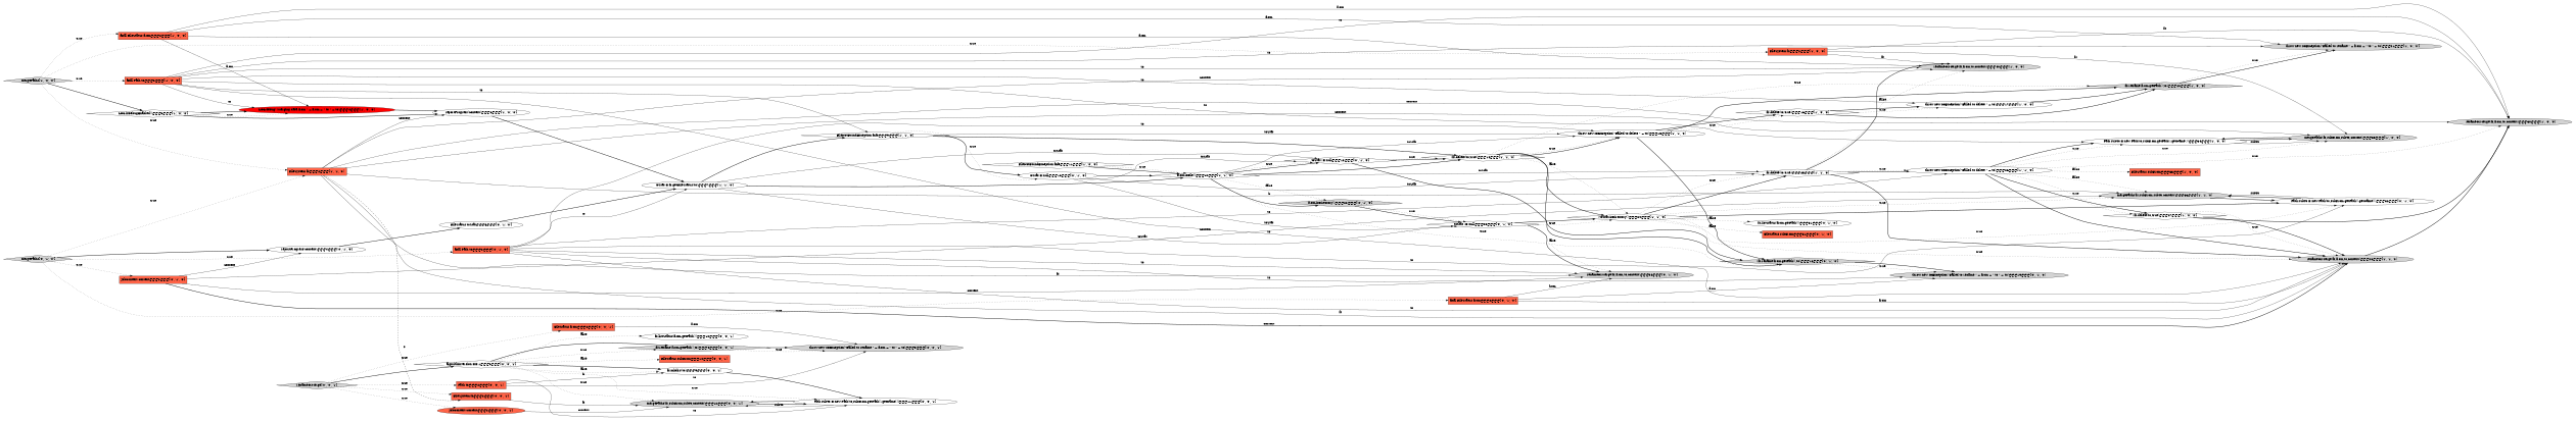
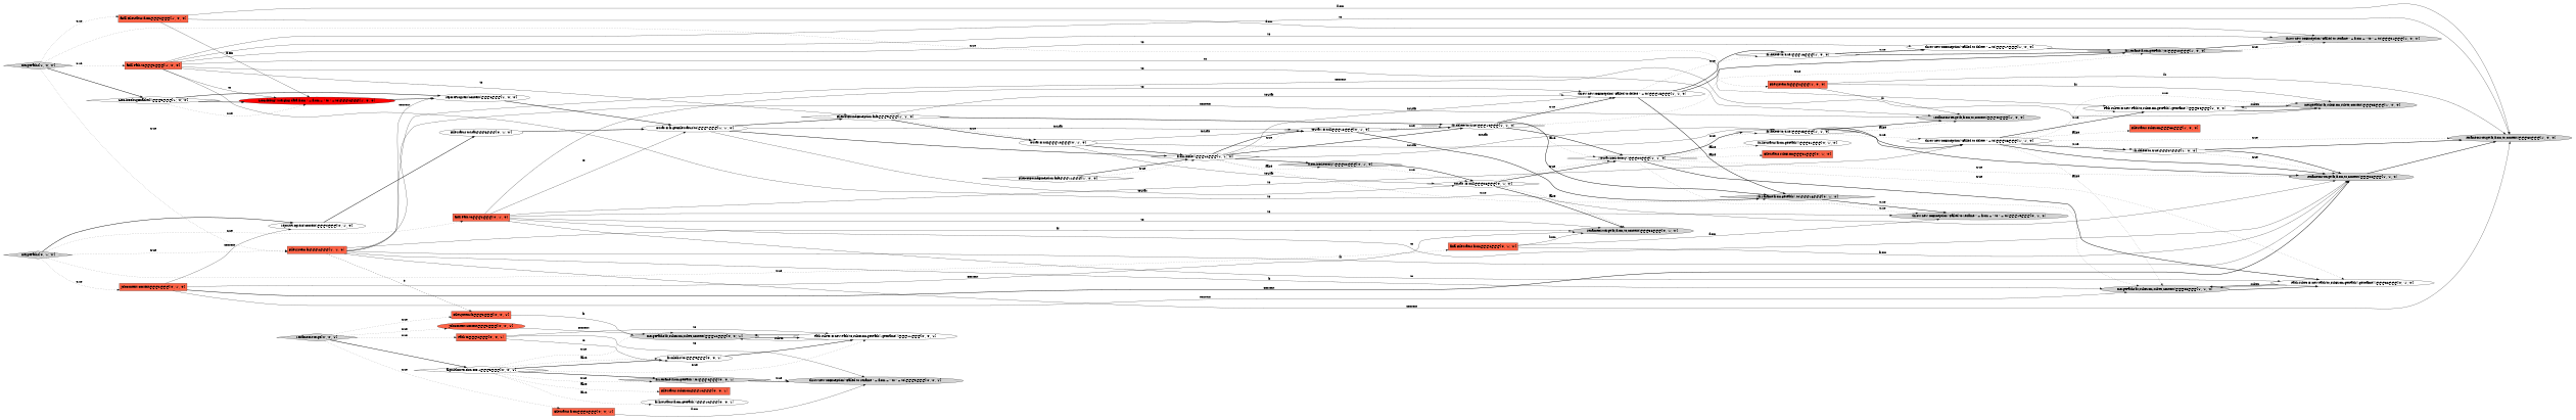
  digraph {
    rankdir=LR
    node [fillcolor=white shape=ellipse style=filled]
    edge [style=bold]
    n1 [label="reportProgress(context)@@@6@@@['1', '0', '0']"]
    n2 [label="toStat = fs.getFileStatus(to)@@@7@@@['1', '1', '0']"]
    n3 [label="from.isFile()@@@12@@@['1', '1', '0']" shape=diamond]
    n4 [label="toStat != null@@@13@@@['0', '1', '0']" shape=diamond]
    n5 [label="toStat != null@@@23@@@['0', '1', '0']" shape=diamond]
    n6 [label="FileNotFoundException fnfe@@@9@@@['1', '1', '0']" shape=diamond]
    n7 [label="FileNotFoundException fnfe@@@11@@@['1', '0', '0']" shape=diamond]
    n8 [label="!fs.delete(to,true)@@@14@@@['1', '1', '0']" shape=diamond]
    n9 [fillcolor=lightgray label="!fs.rename(from.getPath(),to)@@@18@@@['0', '1', '0']" shape=diamond]
    n10 [label="throw new IOException(\"Failed to delete \" + to)@@@15@@@['1', '1', '0']"]
    n11 [fillcolor=lightgray label="from.isDirectory()@@@22@@@['0', '1', '0']" shape=diamond]
    n12 [label="!fs.delete(to,true)@@@25@@@['1', '1', '0']" shape=diamond]
    n13 [fillcolor=red label="LOG.debug(\"Merging data from \" + from + \" to \" + to)@@@4@@@['1', '0', '0']"]
    n14 [fillcolor=tomato label="FileStatus subFrom@@@33@@@['1', '0', '0']" shape=box]
    n15 [fillcolor=tomato label="final FileStatus from@@@2@@@['0', '1', '0']" shape=box]
    n16 [fillcolor=lightgray label="renameOrMerge(fs,from,to,context)@@@38@@@['0', '1', '0']"]
    n17 [fillcolor=lightgray label="throw new IOException(\"Failed to rename \" + from + \" to \" + to)@@@19@@@['0', '1', '0']"]
    n18 [fillcolor=lightgray label="renameOrMerge(fs,from,to,context)@@@28@@@['1', '1', '0']"]
    n19 [fillcolor=lightgray label="renameOrMerge(fs,from,to,context)@@@30@@@['1', '0', '0']"]
    n20 [fillcolor=tomato label="FileSystem fs@@@2@@@['0', '0', '1']" shape=box]
    n21 [fillcolor=lightgray label="mergePaths(fs,subFrom,subTo,context)@@@12@@@['0', '0', '1']"]
    n22 [label="Path subTo = new Path(to,subFrom.getPath().getName())@@@11@@@['0', '0', '1']"]
    n23 [label="!toStat.isDirectory()@@@24@@@['1', '1', '0']" shape=diamond]
    n24 [label="toStat = null@@@10@@@['0', '1', '0']"]
    n25 [fillcolor=lightgray label="!fs.rename(from.getPath(),to)@@@20@@@['1', '0', '0']" shape=diamond]
    n26 [fillcolor=lightgray label="throw new IOException(\"Failed to rename \" + from + \" to \" + to)@@@21@@@['1', '0', '0']"]
    n27 [label="Path subTo = new Path(to,subFrom.getPath().getName())@@@32@@@['0', '1', '0']"]
    n28 [fillcolor=tomato label="FileStatus subFrom@@@31@@@['0', '1', '0']" shape=box]
    n29 [fillcolor=lightgray label="mergePaths(fs,subFrom,subTo,context)@@@33@@@['1', '1', '0']"]
    n30 [label="fs.listStatus(from.getPath())@@@31@@@['0', '1', '0']"]
    n31 [label="!fs.delete(to,true)@@@16@@@['1', '0', '0']" shape=diamond]
    n32 [label="throw new IOException(\"Failed to delete \" + to)@@@17@@@['1', '0', '0']"]
    n33 [fillcolor=tomato label="final FileStatus from@@@2@@@['1', '0', '0']" shape=box]
    n34 [fillcolor=lightgray label="renameOrMerge(fs,from,to,context)@@@40@@@['1', '0', '0']"]
    n35 [fillcolor=tomato label="final Path to@@@2@@@['0', '1', '0']" shape=box]
    n36 [label="throw new IOException(\"Failed to delete \" + to)@@@26@@@['1', '1', '0']"]
    n37 [label="Path subTo = new Path(to,subFrom.getPath().getName())@@@34@@@['1', '0', '0']"]
    n38 [fillcolor=lightgray label="mergePaths(fs,subFrom,subTo,context)@@@35@@@['1', '0', '0']"]
    n39 [label="!fs.delete(to,true)@@@27@@@['1', '0', '0']" shape=diamond]
    n40 [fillcolor=tomato label="JobContext context@@@2@@@['0', '0', '1']"]
    n41 [fillcolor=tomato label="JobContext context@@@2@@@['0', '1', '0']" shape=box]
    n42 [label="reportProgress(context)@@@4@@@['0', '1', '0']"]
    n43 [label="FileStatus toStat@@@5@@@['0', '1', '0']"]
    n44 [label="LOG.isDebugEnabled()@@@3@@@['1', '0', '0']" shape=diamond]
    n45 [fillcolor=tomato label="FileStatus subFrom@@@10@@@['0', '0', '1']" shape=box]
    n46 [label="fs.listStatus(from.getPath())@@@10@@@['0', '0', '1']"]
    n47 [fillcolor=tomato label="final Path to@@@2@@@['1', '0', '0']" shape=box]
    n48 [fillcolor=lightgray label="!fs.rename(from.getPath(),to)@@@4@@@['0', '0', '1']" shape=diamond]
    n49 [fillcolor=lightgray label="throw new IOException(\"Failed to rename \" + from + \" to \" + to)@@@5@@@['0', '0', '1']"]
    n50 [fillcolor=lightgray label="mergePaths['0', '1', '0']" shape=diamond]
    n51 [fillcolor=tomato label="FileSystem fs@@@2@@@['1', '1', '0']" shape=box]
    n52 [fillcolor=lightgray label="mergePaths['1', '0', '0']" shape=diamond]
    n53 [fillcolor=tomato label="FileSystem fs@@@2@@@['1', '0', '0']" shape=box]
    n54 [fillcolor=tomato label="FileStatus from@@@2@@@['0', '0', '1']" shape=box]
    n55 [label="fs.mkdirs(to)@@@9@@@['0', '0', '1']"]
    n56 [label="algorithmVersion == 1@@@3@@@['0', '0', '1']" shape=diamond]
    n57 [fillcolor=tomato label="Path to@@@2@@@['0', '0', '1']" shape=box]
    n58 [fillcolor=lightgray label="renameOrMerge['0', '0', '1']" shape=diamond]
    n1 -> n2
    n2 -> n3
    n2 -> n4 [label=toStat style=solid]
    n2 -> n5 [label=toStat style=solid]
    n2 -> n6
    n3 -> n4 [label=true style=dotted]
    n3 -> n4
    n3 -> n8
    n3 -> n9 [label=true style=dotted]
    n3 -> n10 [label=toStat style=solid]
    n3 -> n11 [label=false style=dotted]
    n3 -> n11
    n3 -> n12 [label=toStat style=solid]
    n4 -> n8 [label=true style=dotted]
    n4 -> n8
    n4 -> n9
    n5 -> n16 [label=false style=dotted]
    n5 -> n16
    n5 -> n23
    n5 -> n23 [label=true style=dotted]
    n6 -> n8
    n6 -> n10 [label=toStat style=solid]
    n6 -> n24 [label=true style=dotted]
    n6 -> n24
    n7 -> n3
    n7 -> n3 [label=true style=dotted]
    n8 -> n9
    n8 -> n10 [label=true style=dotted]
    n8 -> n10
    n8 -> n23
    n8 -> n23 [label=false style=dotted]
    n8 -> n25 [label=true style=dotted]
    n9 -> n17 [label=true style=dotted]
    n9 -> n17
    n10 -> n9
    n10 -> n25
    n10 -> n31
    n10 -> n31 [label=true style=dotted]
    n11 -> n5 [label=true style=dotted]
    n11 -> n5
    n12 -> n18
    n12 -> n34
    n12 -> n34 [label=false style=dotted]
    n12 -> n36
    n12 -> n36 [label=true style=dotted]
    n13 -> n1
    n15 -> n16 [label=from style=solid]
    n15 -> n17 [label=from style=solid]
    n15 -> n18 [label=from style=solid]
    n18 -> n19
    n20 -> n21 [label=fs style=solid]
    n21 -> n22
    n22 -> n21
    n22 -> n21 [label=subTo style=solid]
    n23 -> n12 [label=true style=dotted]
    n23 -> n12
    n23 -> n18 [label=true style=dotted]
    n23 -> n27 [label=true style=dotted]
    n23 -> n27
    n23 -> n28 [label=false style=dotted]
    n23 -> n29 [label=true style=dotted]
    n23 -> n30 [label=false style=dotted]
    n24 -> n3
    n24 -> n4 [label=toStat style=solid]
    n24 -> n5 [label=toStat style=solid]
    n24 -> n12 [label=toStat style=solid]
    n25 -> n26
    n25 -> n26 [label=true style=dotted]
    n27 -> n29
    n27 -> n29 [label=subTo style=solid]
    n29 -> n27
    n31 -> n25
    n31 -> n32 [label=true style=dotted]
    n31 -> n32
    n32 -> n25
    n33 -> n13 [label=from style=solid]
    n33 -> n19 [label=from style=solid]
    n33 -> n26 [label=from style=solid]
-   n33 -> n34 [label=from style=solid]
    n35 -> n2 [label=to style=solid]
    n35 -> n10 [label=to style=solid]
    n35 -> n16 [label=to style=solid]
    n35 -> n17 [label=to style=solid]
    n35 -> n18 [label=to style=solid]
    n35 -> n27 [label=to style=solid]
    n35 -> n36 [label=to style=solid]
    n36 -> n14 [label=false style=dotted]
    n36 -> n18
    n36 -> n19 [label=true style=dotted]
    n36 -> n29 [label=false style=dotted]
    n36 -> n37
    n36 -> n37 [label=true style=dotted]
    n36 -> n38 [label=true style=dotted]
    n36 -> n39 [label=true style=dotted]
    n36 -> n39
    n37 -> n38
    n37 -> n38 [label=subTo style=solid]
    n38 -> n37
    n39 -> n18
    n39 -> n18 [label=true style=dotted]
    n39 -> n19
    n40 -> n21 [label=context style=solid]
    n41 -> n16 [label=context style=solid]
    n41 -> n18 [label=context]
    n41 -> n29 [label=context style=solid]
    n41 -> n42 [label=context style=solid]
    n42 -> n43
    n43 -> n2
    n44 -> n1
    n44 -> n13 [label=true style=dotted]
    n44 -> n13
    n47 -> n6 [label=to style=solid]
    n47 -> n13 [label=to style=solid]
    n47 -> n18 [label=to style=solid]
    n47 -> n19 [label=to style=solid]
    n47 -> n26 [label=to style=solid]
    n47 -> n32 [label=to style=solid]
    n47 -> n34 [label=to style=solid]
    n47 -> n37 [label=to style=solid]
    n48 -> n49
    n48 -> n49 [label=true style=dotted]
    n50 -> n15 [label=true style=dotted]
    n50 -> n35 [label=true style=dotted]
    n50 -> n41 [label=true style=dotted]
    n50 -> n42
    n50 -> n51 [label=true style=dotted]
    n51 -> n1 [label=context style=solid]
    n51 -> n16 [label=fs style=solid]
    n51 -> n18 [label=fs style=solid]
    n51 -> n19 [label=context style=solid]
    n51 -> n20 [label=0 style=dashed]
    n51 -> n29 [label=fs style=solid]
    n51 -> n34 [label=context style=solid]
    n51 -> n38 [label=context style=solid]
    n52 -> n33 [label=true style=dotted]
    n52 -> n44
    n52 -> n47 [label=true style=dotted]
    n52 -> n51 [label=true style=dotted]
    n52 -> n53 [label=true style=dotted]
    n53 -> n19 [label=fs style=solid]
    n53 -> n34 [label=fs style=solid]
    n53 -> n38 [label=fs style=solid]
    n54 -> n49 [label=from style=solid]
    n55 -> n22
    n56 -> n21 [label=true style=dotted]
    n56 -> n22 [label=true style=dotted]
    n56 -> n45 [label=false style=dotted]
    n56 -> n46 [label=false style=dotted]
    n56 -> n48
    n56 -> n48 [label=true style=dotted]
    n56 -> n55
    n56 -> n55 [label=false style=dotted]
    n57 -> n22 [label=to style=solid]
    n57 -> n49 [label=to style=solid]
-   n57 -> n55 [label=fs style=solid]
+   n57 -> n55 [label=to style=solid]
    n58 -> n20 [label=true style=dotted]
    n58 -> n40 [label=true style=dotted]
    n58 -> n54 [label=true style=dotted]
    n58 -> n56
    n58 -> n57 [label=true style=dotted]
  }
